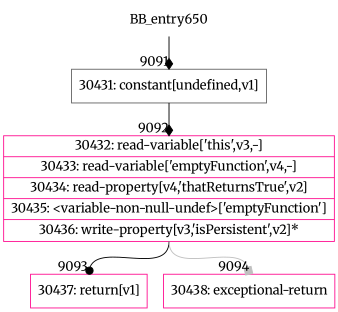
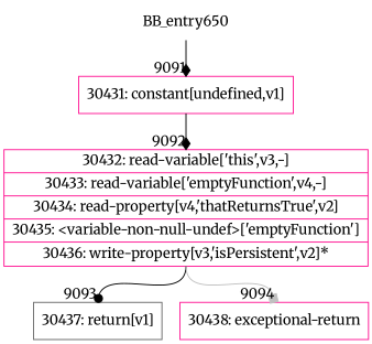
  digraph {
    fontname=Merriweather
    rankdir=TD
    node [color=deeppink fontname=Merriweather shape=record]
    edge [arrowhead=diamond fontname=Merriweather headport=n tailport=s]
    n1 [color=gray40 label=BB_entry650 shape=none]
-   n2 [color=gray40 label="{30431: constant[undefined,v1]}"]
+   n2 [label="{30431: constant[undefined,v1]}"]
    n3 [label="{30432: read-variable['this',v3,-]|30433: read-variable['emptyFunction',v4,-]|30434: read-property[v4,'thatReturnsTrue',v2]|30435: \<variable-non-null-undef\>['emptyFunction']|30436: write-property[v3,'isPersistent',v2]*}"]
-   n4 [label="{30437: return[v1]}"]
+   n4 [color=gray40 label="{30437: return[v1]}"]
    n5 [label="{30438: exceptional-return}"]
    n1 -> n2 [headlabel="    9091"]
    n2 -> n3 [headlabel="      9092"]
    n3 -> n4 [arrowhead=dot headlabel="      9093"]
    n3 -> n5 [arrowhead=box color=gray headlabel="      9094"]
  }
